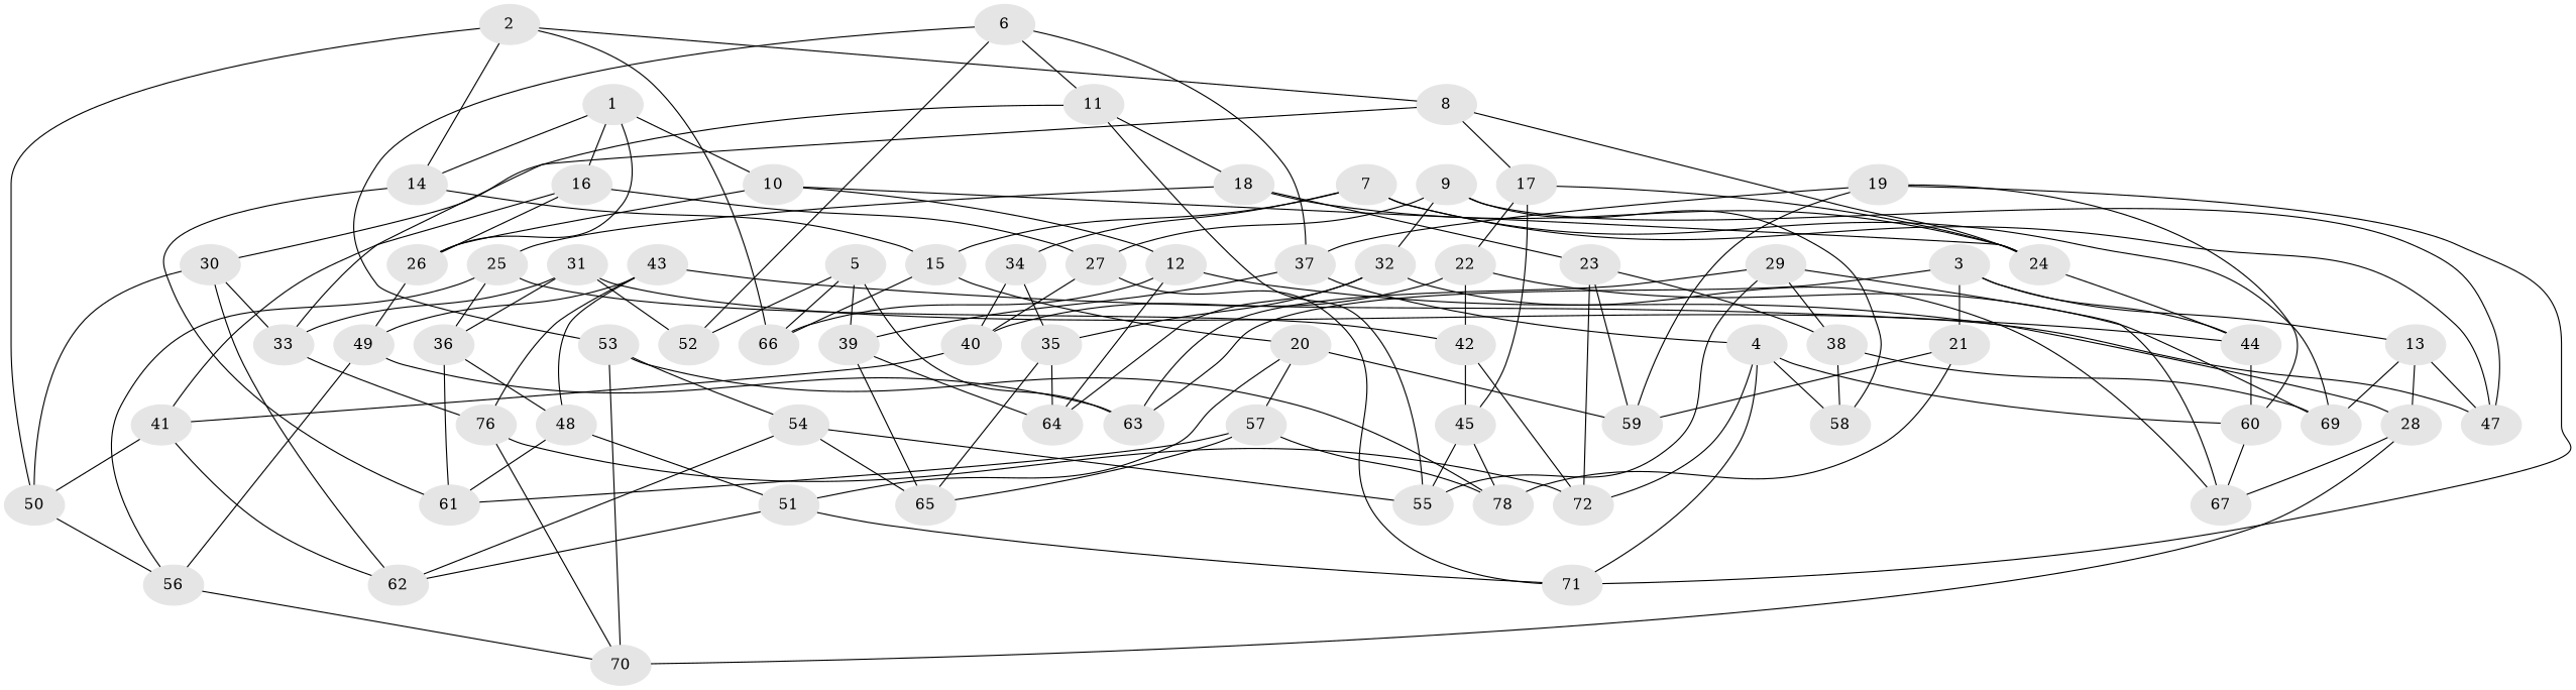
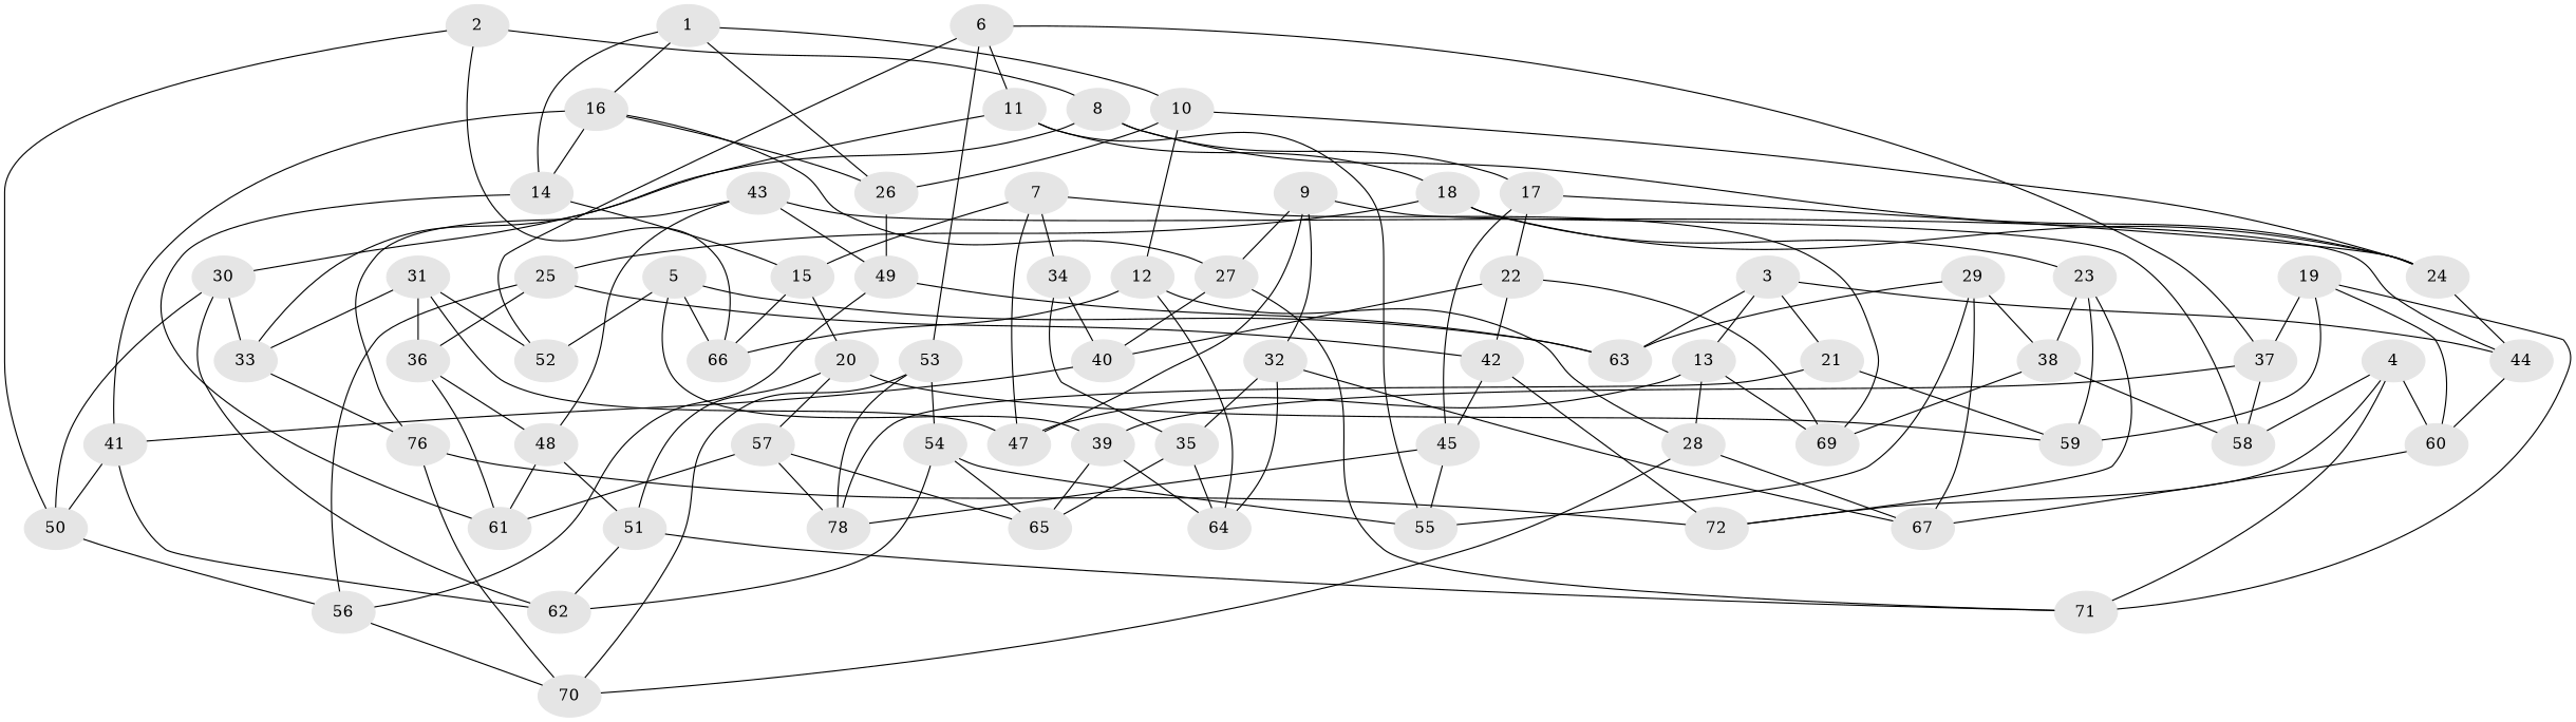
  graph {
    node [color=gray90 style=filled]
    1
    10
    14
    16
    26
    12
    24
    15
    61
    27
    41
    49
    2
    8
    50
    66
    17
    30
    56
    3
    13
    21
    44
    63
    47
    69
    28
    59
    n29 [label=78]
    60
    4
    58
    71
    72
    67
    5
    39
    52
    64
    65
    6
    11
    37
    53
    18
    33
    55
    70
    54
    7
    34
    20
    40
    35
    22
    45
    62
    9
    32
    23
    25
    n62 [label=76]
    51
    57
    42
    38
    36
    19
    48
    29
    31
    43
    1 -- 10
    1 -- 14
    1 -- 16
    1 -- 26
    10 -- 26
    10 -- 12
    10 -- 24
    14 -- 15
    14 -- 61
    16 -- 26
    16 -- 27
    16 -- 41
    26 -- 49
    12 -- 66
    12 -- 28
    12 -- 64
    24 -- 44
    15 -- 66
    15 -- 20
    27 -- 71
    27 -- 40
    41 -- 50
    41 -- 62
    49 -- 56
    49 -- 63
-   2 -- 14
+   16 -- 14
    2 -- 8
    2 -- 50
    2 -- 66
    8 -- 24
    8 -- 17
    8 -- 30
    50 -- 56
    17 -- 24
    17 -- 22
    17 -- 45
    30 -- 50
    30 -- 33
    30 -- 62
    56 -- 70
    3 -- 13
    3 -- 21
    3 -- 44
    3 -- 63
    13 -- 47
    13 -- 69
    13 -- 28
    21 -- 59
    21 -- n29
    44 -- 60
    28 -- 67
    28 -- 70
    60 -- 67
    4 -- 60
    4 -- 58
    4 -- 71
    4 -- 72
    5 -- 66
    5 -- 63
    5 -- 39
    5 -- 52
    39 -- 64
    39 -- 65
    6 -- 52
    6 -- 11
    6 -- 37
    6 -- 53
    11 -- 18
    11 -- 33
    11 -- 55
-   37 -- 4
+   37 -- 58
    37 -- 39
    53 -- n29
    53 -- 70
    53 -- 54
    18 -- 24
    18 -- 23
    18 -- 25
    33 -- n62
    54 -- 65
    54 -- 55
    54 -- 62
    7 -- 15
    7 -- 47
    7 -- 69
    7 -- 34
    34 -- 40
    34 -- 35
    20 -- 59
    20 -- 51
    20 -- 57
    40 -- 41
    35 -- 64
    35 -- 65
    22 -- 69
    22 -- 40
    22 -- 42
    45 -- n29
    45 -- 55
    9 -- 27
    9 -- 47
    9 -- 58
    9 -- 32
    32 -- 67
    32 -- 64
    32 -- 35
    23 -- 59
    23 -- 72
    23 -- 38
    25 -- 56
    25 -- 42
    25 -- 36
    n62 -- 72
    n62 -- 70
    51 -- 71
    51 -- 62
    57 -- 61
    57 -- n29
    57 -- 65
    42 -- 72
    42 -- 45
    38 -- 69
    38 -- 58
    36 -- 61
    36 -- 48
    19 -- 59
    19 -- 60
    19 -- 71
    19 -- 37
    48 -- 61
    48 -- 51
    29 -- 63
    29 -- 67
    29 -- 55
    29 -- 38
    31 -- 47
    31 -- 52
    31 -- 33
    31 -- 36
    43 -- 49
    43 -- 44
    43 -- n62
    43 -- 48
  }
